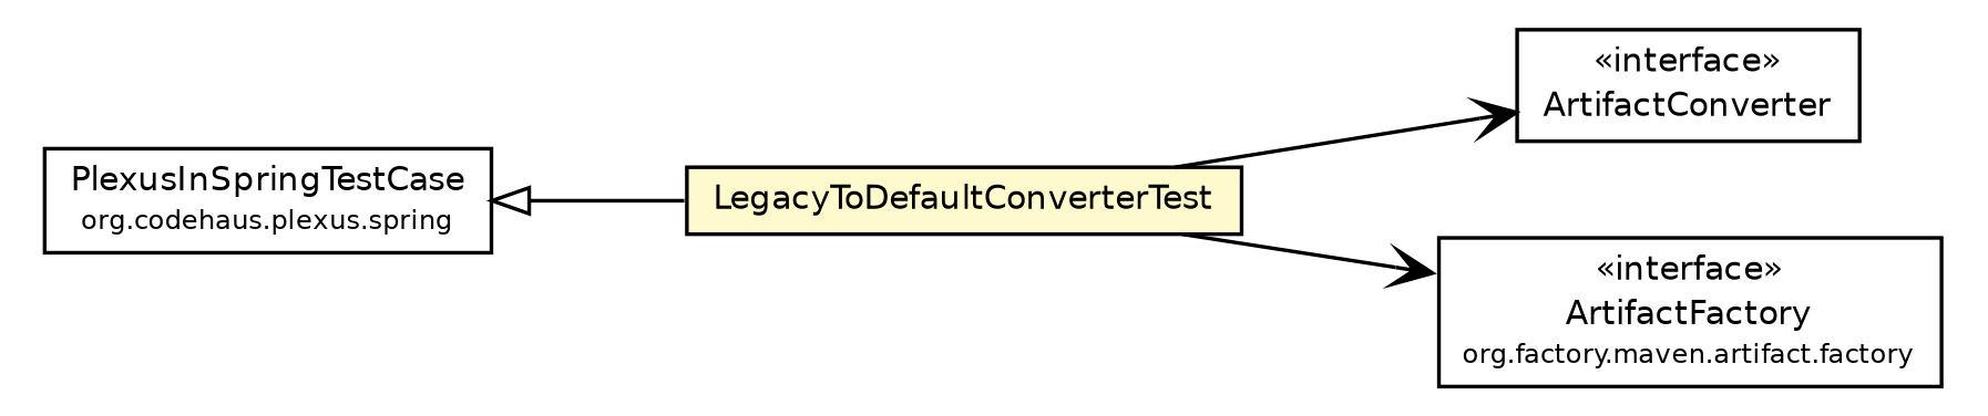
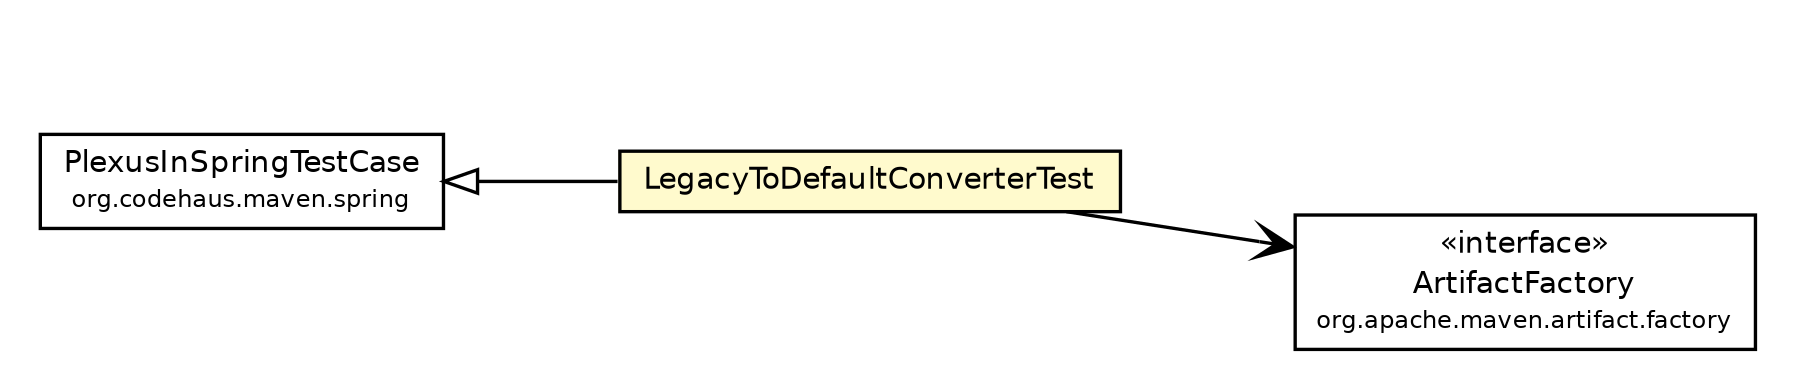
  digraph {
    rankdir=LR
    node [fontcolor=black fontname=Helvetica fontsize=9.0 shape=plaintext]
    edge [arrowhead=open color=black fontcolor=black fontname=Helvetica fontsize=10.0 headport=p labelfontname=Helvetica labelfontsize=10 tailport=p]
    n1 [label=<<table border="0" cellborder="1" cellspacing="0" cellpadding="2" port="p" bgcolor="lemonChiffon" href="./LegacyToDefaultConverterTest.html"> 		<tr><td><table border="0" cellspacing="0" cellpadding="1"> 			<tr><td> LegacyToDefaultConverterTest </td></tr> 		</table></td></tr> 		</table>>]
-   n2 [label=<<table border="0" cellborder="1" cellspacing="0" cellpadding="2" port="p" href="http://java.sun.com/j2se/1.4.2/docs/api/org/apache/maven/archiva/converter/artifact/ArtifactConverter.html"> 		<tr><td><table border="0" cellspacing="0" cellpadding="1"> 			<tr><td> &laquo;interface&raquo; </td></tr> 			<tr><td> ArtifactConverter </td></tr> 		</table></td></tr> 		</table>>]
-   n3 [label=<<table border="0" cellborder="1" cellspacing="0" cellpadding="2" port="p" href="http://java.sun.com/j2se/1.4.2/docs/api/org/apache/maven/artifact/factory/ArtifactFactory.html"> 		<tr><td><table border="0" cellspacing="0" cellpadding="1"> 			<tr><td> &laquo;interface&raquo; </td></tr> 			<tr><td> ArtifactFactory </td></tr> 			<tr><td><font point-size="7.0"> org.factory.maven.artifact.factory </font></td></tr> 		</table></td></tr> 		</table>>]
-   n4 [label=<<table border="0" cellborder="1" cellspacing="0" cellpadding="2" port="p" href="http://java.sun.com/j2se/1.4.2/docs/api/org/codehaus/plexus/spring/PlexusInSpringTestCase.html"> 		<tr><td><table border="0" cellspacing="0" cellpadding="1"> 			<tr><td> PlexusInSpringTestCase </td></tr> 			<tr><td><font point-size="7.0"> org.codehaus.plexus.spring </font></td></tr> 		</table></td></tr> 		</table>>]
-   n1 -> n2
+   n3 [label=<<table border="0" cellborder="1" cellspacing="0" cellpadding="2" port="p" href="http://java.sun.com/j2se/1.4.2/docs/api/org/apache/maven/artifact/factory/ArtifactFactory.html"> 		<tr><td><table border="0" cellspacing="0" cellpadding="1"> 			<tr><td> &laquo;interface&raquo; </td></tr> 			<tr><td> ArtifactFactory </td></tr> 			<tr><td><font point-size="7.0"> org.apache.maven.artifact.factory </font></td></tr> 		</table></td></tr> 		</table>>]
+   n4 [label=<<table border="0" cellborder="1" cellspacing="0" cellpadding="2" port="p" href="http://java.sun.com/j2se/1.4.2/docs/api/org/codehaus/plexus/spring/PlexusInSpringTestCase.html"> 		<tr><td><table border="0" cellspacing="0" cellpadding="1"> 			<tr><td> PlexusInSpringTestCase </td></tr> 			<tr><td><font point-size="7.0"> org.codehaus.maven.spring </font></td></tr> 		</table></td></tr> 		</table>>]
    n1 -> n3
    n4 -> n1 [arrowtail=empty dir=back fontsize=10 arrowhead="" color="" fontcolor=""]
  }
